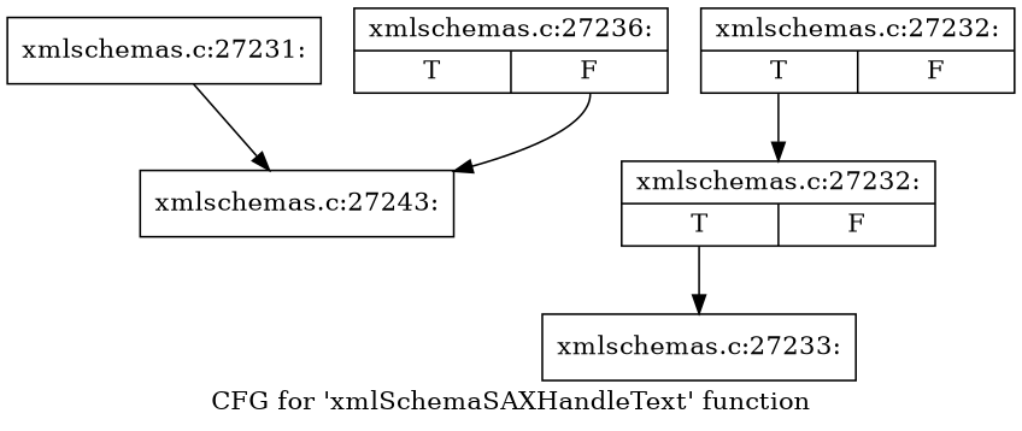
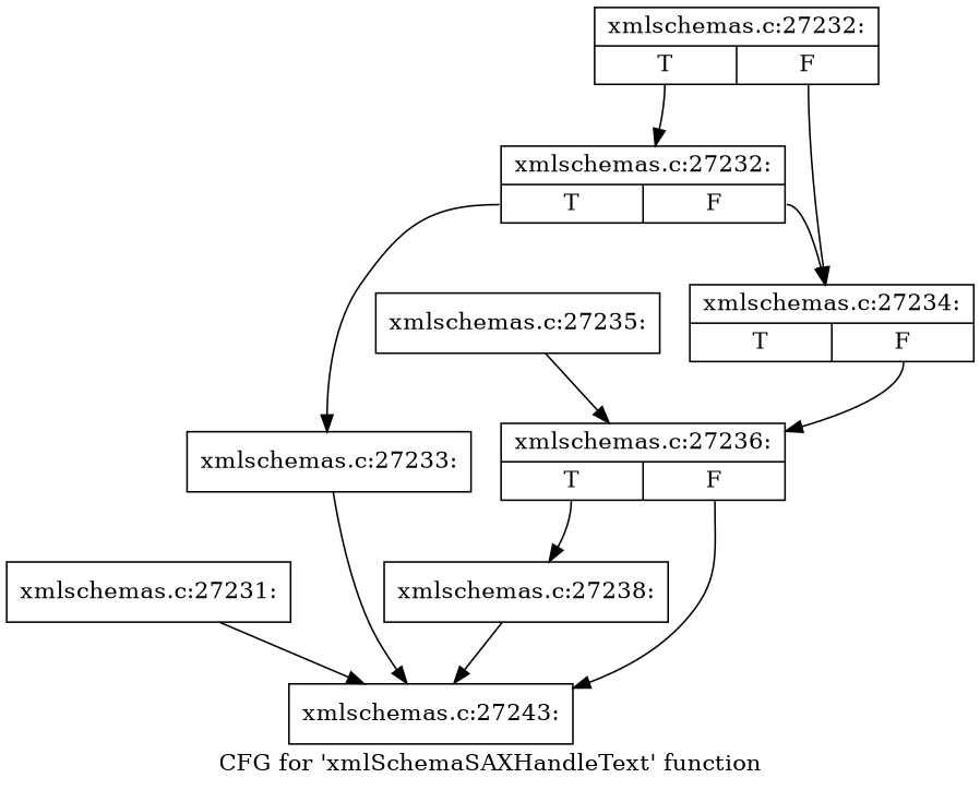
  digraph {
    label="CFG for 'xmlSchemaSAXHandleText' function"
    node [shape=record]
    edge [tailport=s0]
    n1 [label="{xmlschemas.c:27231:}"]
    n2 [label="{xmlschemas.c:27243:}"]
    n3 [label="{xmlschemas.c:27232:|{<s0>T|<s1>F}}"]
    n4 [label="{xmlschemas.c:27232:|{<s0>T|<s1>F}}"]
+   n5 [label="{xmlschemas.c:27234:|{<s0>T|<s1>F}}"]
    n6 [label="{xmlschemas.c:27233:}"]
    n7 [label="{xmlschemas.c:27236:|{<s0>T|<s1>F}}"]
+   n8 [label="{xmlschemas.c:27235:}"]
+   n9 [label="{xmlschemas.c:27238:}"]
    n1 -> n2
    n3 -> n4
+   n3 -> n5 [tailport=s1]
+   n4 -> n5 [tailport=s1]
    n4 -> n6
+   n5 -> n7 [tailport=s1]
+   n6 -> n2
    n7 -> n2 [tailport=s1]
+   n7 -> n9
+   n8 -> n7
+   n9 -> n2
  }
